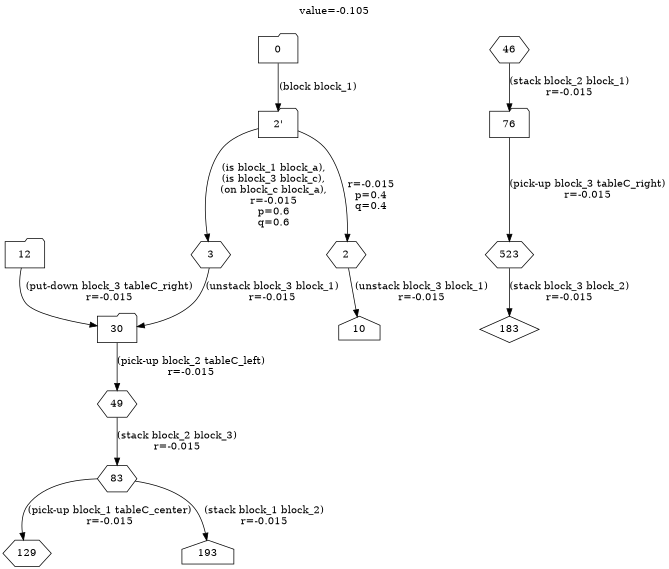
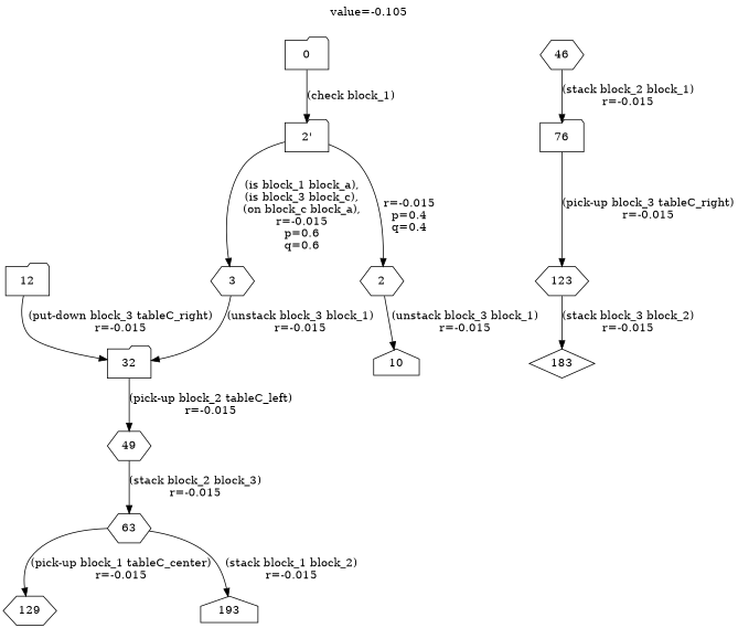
  digraph {
    label="value=-0.105"
    labelloc=top
    node [shape=hexagon]
    n1 [label="2'" shape=folder]
    2
    3
    10 [shape=house]
-   30 [shape=folder]
+   30 [shape=folder label=32]
    0 [shape=folder]
    76 [shape=folder]
    46
-   123 [label=523]
+   123
    n10 [label=183 shape=diamond]
    12 [shape=folder]
    49
-   83
+   83 [label=63]
    129
    193 [shape=house]
    n1 -> 2 [label="\nr=-0.015\np=0.4\nq=0.4"]
    n1 -> 3 [label="\n(is block_1 block_a),\n(is block_3 block_c),\n(on block_c block_a),\nr=-0.015\np=0.6\nq=0.6"]
    2 -> 10 [label="(unstack block_3 block_1)\nr=-0.015"]
    3 -> 30 [label="(unstack block_3 block_1)\nr=-0.015"]
    30 -> 49 [label="(pick-up block_2 tableC_left)\nr=-0.015"]
-   0 -> n1 [label="(block block_1)"]
+   0 -> n1 [label="(check block_1)"]
    76 -> 123 [label="(pick-up block_3 tableC_right)\nr=-0.015"]
    46 -> 76 [label="(stack block_2 block_1)\nr=-0.015"]
    123 -> n10 [label="(stack block_3 block_2)\nr=-0.015"]
    12 -> 30 [label="(put-down block_3 tableC_right)\nr=-0.015"]
    49 -> 83 [label="(stack block_2 block_3)\nr=-0.015"]
    83 -> 129 [label="(pick-up block_1 tableC_center)\nr=-0.015"]
    83 -> 193 [label="(stack block_1 block_2)\nr=-0.015"]
  }
